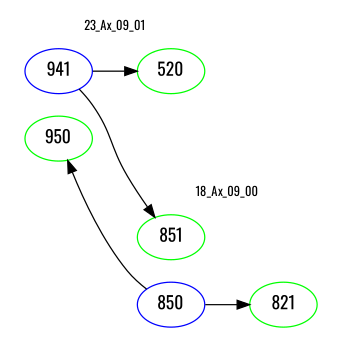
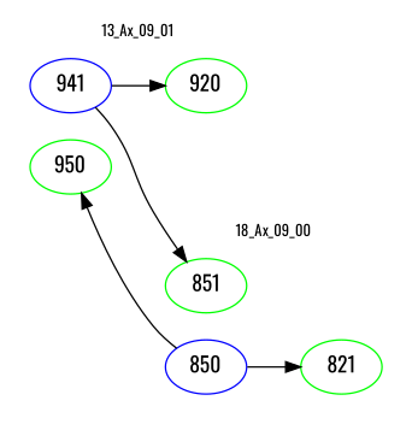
  digraph {
    fontname=Oswald
    rankdir=LR
    node [color=green fontname=Oswald]
    edge [color=black fontname=Oswald]
    n1 [color=blue label=941]
-   n2 [label=520]
+   n2 [label=920]
    n3 [label=950]
    n4 [color=blue label=850]
    n5 [label=821]
    n6 [label=851]
    subgraph cluster_1 {
      color=white
      fontsize=10
-     label="23_Ax_09_01"
+     label="13_Ax_09_01"
      n1
      n2
      n3
    }
    subgraph cluster_2 {
      color=white
      fontsize=10
      label="18_Ax_09_00"
      n4
      n5
      n6
    }
    n1 -> n2
    n1 -> n6
    n4 -> n3
    n4 -> n5
  }
